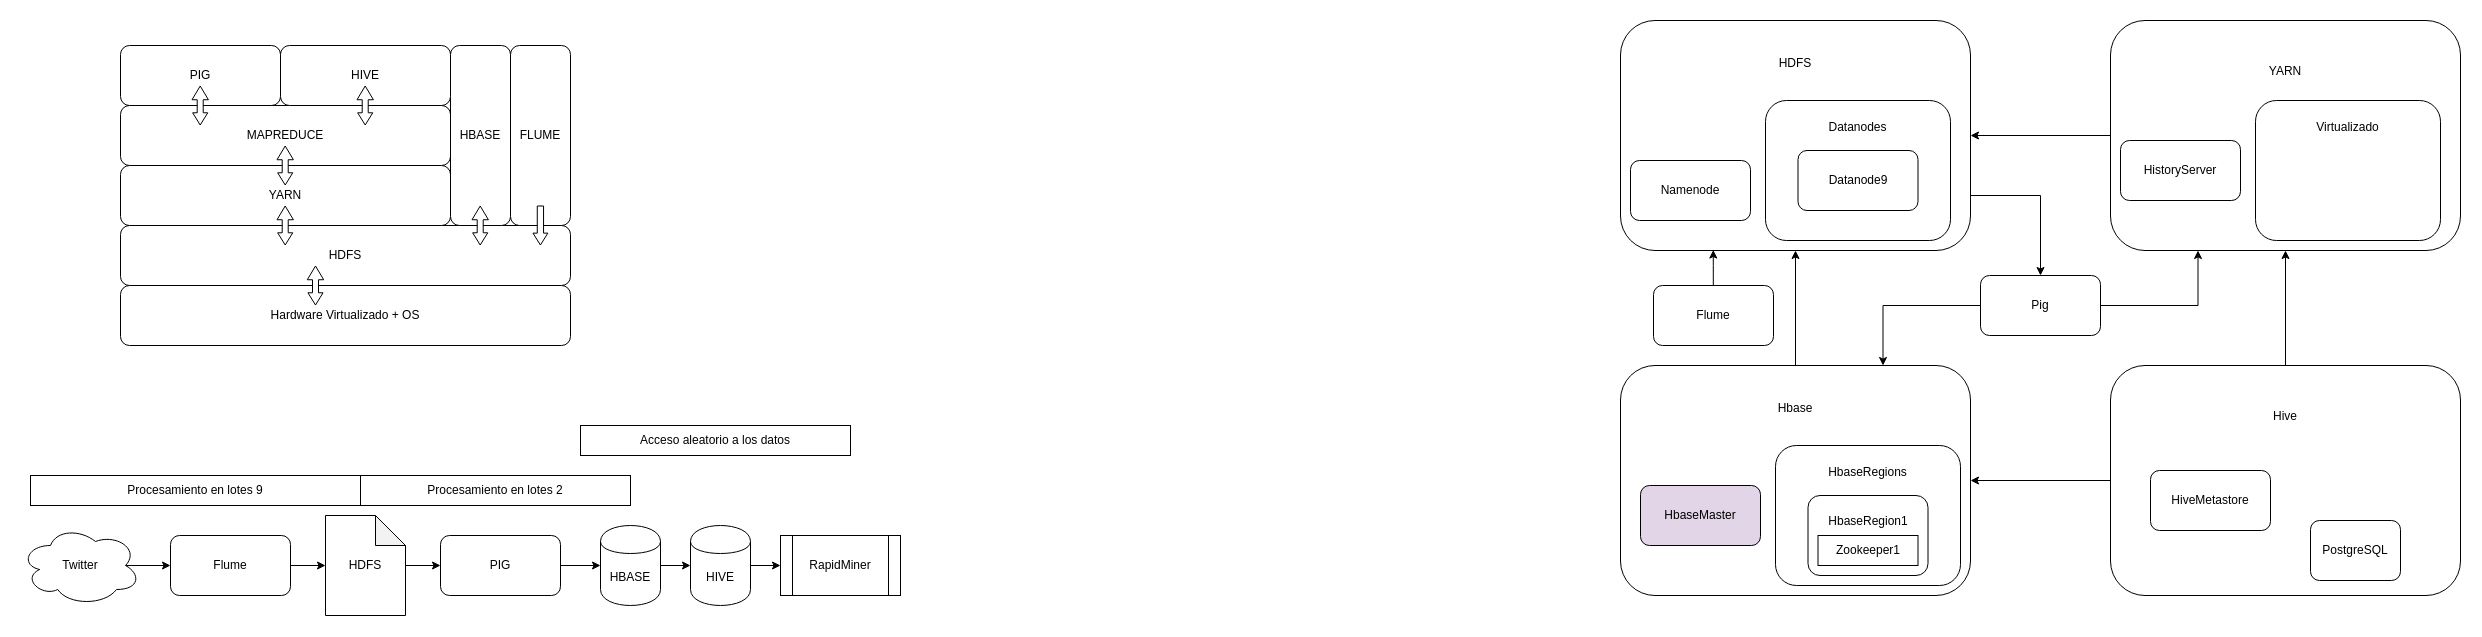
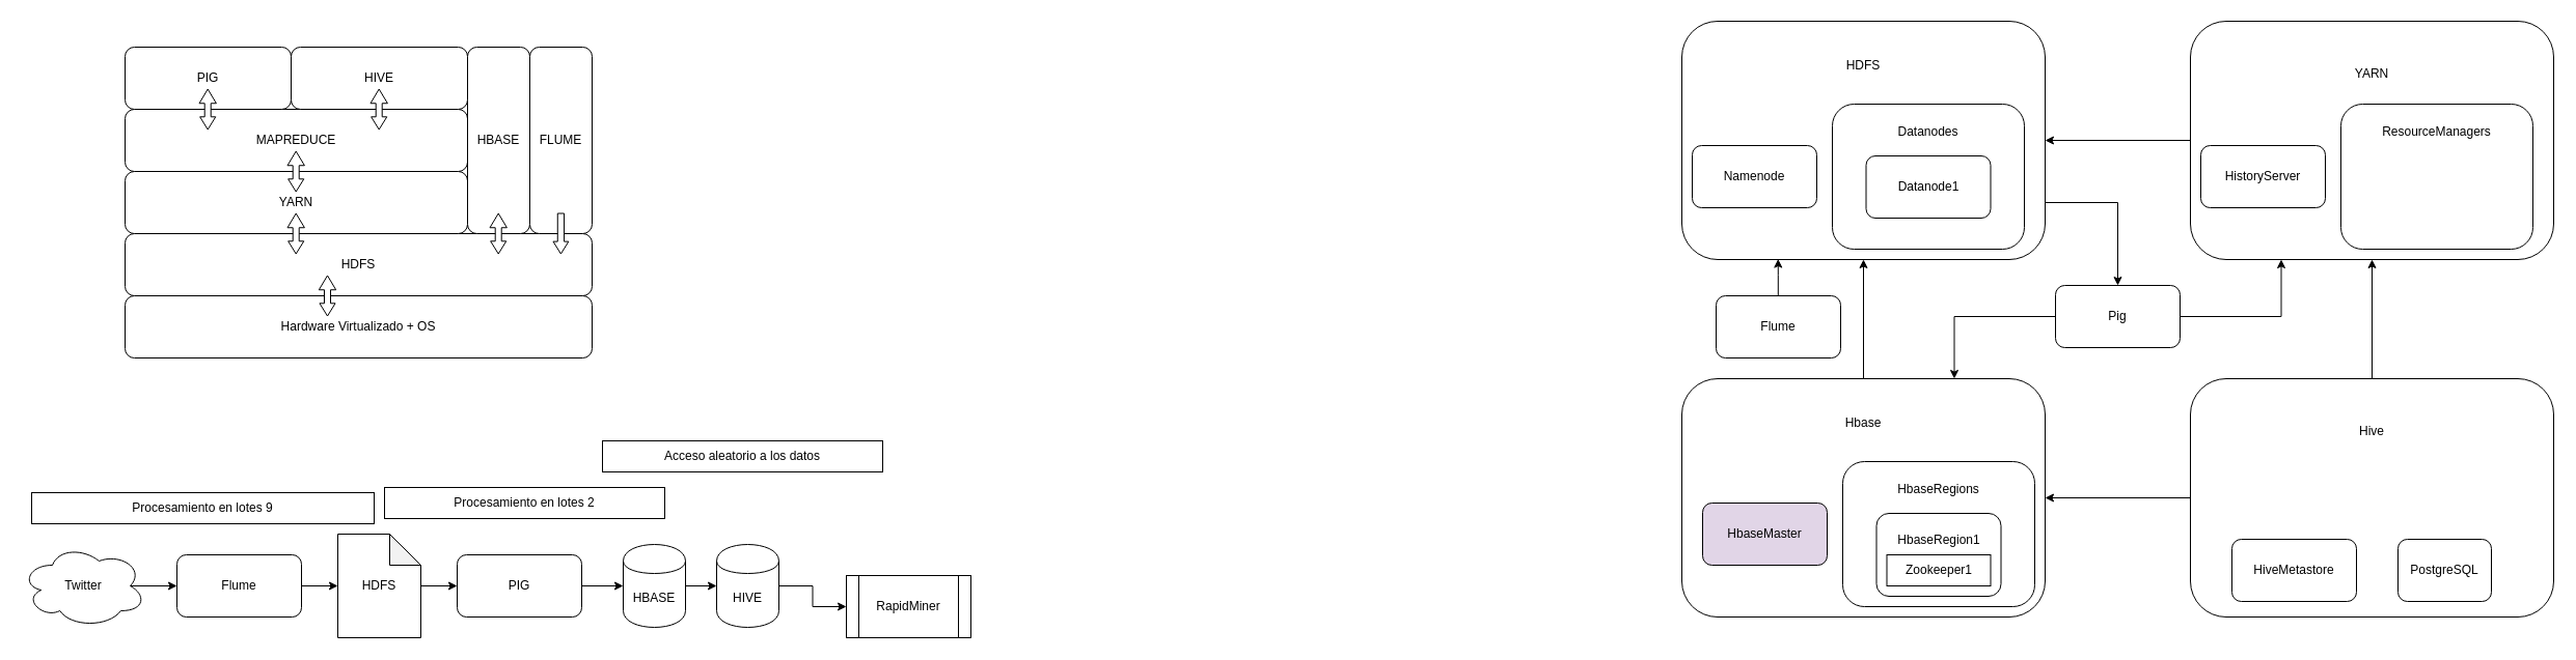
  <mxCell id="0" />
  <mxCell id="1" parent="0" />
  <mxCell id="2" value="Hardware Virtualizado + OS" style="rounded=1;whiteSpace=wrap;html=1;" vertex="1" parent="1"><mxGeometry x="120" y="285" width="450" height="60" as="geometry" /></mxCell>
  <mxCell id="3" value="HDFS" style="rounded=1;whiteSpace=wrap;html=1;" vertex="1" parent="1"><mxGeometry x="120" y="225" width="450" height="60" as="geometry" /></mxCell>
  <mxCell id="4" value="" style="edgeStyle=orthogonalEdgeStyle;rounded=0;orthogonalLoop=1;jettySize=auto;html=1;fillColor=#ffffff;" edge="1" parent="1" source="5" target="8"><mxGeometry relative="1" as="geometry" /></mxCell>
  <mxCell id="5" value="YARN" style="rounded=1;whiteSpace=wrap;html=1;" vertex="1" parent="1"><mxGeometry x="120" y="165" width="330" height="60" as="geometry" /></mxCell>
  <mxCell id="6" value="MAPREDUCE" style="rounded=1;whiteSpace=wrap;html=1;" vertex="1" parent="1"><mxGeometry x="120" y="105" width="330" height="60" as="geometry" /></mxCell>
  <mxCell id="7" value="HBASE" style="rounded=1;whiteSpace=wrap;html=1;" vertex="1" parent="1"><mxGeometry x="450" y="45" width="60" height="180" as="geometry" /></mxCell>
  <mxCell id="8" value="HIVE" style="rounded=1;whiteSpace=wrap;html=1;" vertex="1" parent="1"><mxGeometry x="280" y="45" width="170" height="60" as="geometry" /></mxCell>
  <mxCell id="9" value="PIG" style="rounded=1;whiteSpace=wrap;html=1;" vertex="1" parent="1"><mxGeometry x="120" y="45" width="160" height="60" as="geometry" /></mxCell>
  <mxCell id="10" value="" style="shape=flexArrow;endArrow=classic;startArrow=classic;html=1;width=6;endSize=4.248;endWidth=9.395;startWidth=8.093;startSize=3.737;fillColor=#ffffff;" edge="1" parent="1"><mxGeometry width="50" height="50" relative="1" as="geometry"><mxPoint x="315" y="305" as="sourcePoint" /><mxPoint x="315" y="265" as="targetPoint" /></mxGeometry></mxCell>
  <mxCell id="11" value="" style="shape=flexArrow;endArrow=classic;startArrow=classic;html=1;width=6;endSize=4.248;endWidth=9.395;startWidth=8.093;startSize=3.737;fillColor=#ffffff;" edge="1" parent="1"><mxGeometry width="50" height="50" relative="1" as="geometry"><mxPoint x="479.71" y="245" as="sourcePoint" /><mxPoint x="479.71" y="205" as="targetPoint" /></mxGeometry></mxCell>
  <mxCell id="12" value="" style="shape=flexArrow;endArrow=classic;startArrow=classic;html=1;width=6;endSize=4.248;endWidth=9.395;startWidth=8.093;startSize=3.737;fillColor=#ffffff;" edge="1" parent="1"><mxGeometry width="50" height="50" relative="1" as="geometry"><mxPoint x="284.71" y="245" as="sourcePoint" /><mxPoint x="284.71" y="205" as="targetPoint" /></mxGeometry></mxCell>
  <mxCell id="13" value="" style="shape=flexArrow;endArrow=classic;startArrow=classic;html=1;width=6;endSize=4.248;endWidth=9.395;startWidth=8.093;startSize=3.737;fillColor=#ffffff;" edge="1" parent="1"><mxGeometry width="50" height="50" relative="1" as="geometry"><mxPoint x="284.71" y="185" as="sourcePoint" /><mxPoint x="284.71" y="145" as="targetPoint" /></mxGeometry></mxCell>
  <mxCell id="14" value="" style="shape=flexArrow;endArrow=classic;startArrow=classic;html=1;width=6;endSize=4.248;endWidth=9.395;startWidth=8.093;startSize=3.737;fillColor=#ffffff;" edge="1" parent="1"><mxGeometry width="50" height="50" relative="1" as="geometry"><mxPoint x="364.71" y="125" as="sourcePoint" /><mxPoint x="364.71" y="85" as="targetPoint" /></mxGeometry></mxCell>
  <mxCell id="15" value="" style="shape=flexArrow;endArrow=classic;startArrow=classic;html=1;width=6;endSize=4.248;endWidth=9.395;startWidth=8.093;startSize=3.737;fillColor=#ffffff;" edge="1" parent="1"><mxGeometry width="50" height="50" relative="1" as="geometry"><mxPoint x="199.71" y="125" as="sourcePoint" /><mxPoint x="199.71" y="85" as="targetPoint" /></mxGeometry></mxCell>
  <mxCell id="16" style="edgeStyle=orthogonalEdgeStyle;rounded=0;orthogonalLoop=1;jettySize=auto;html=1;exitX=0.875;exitY=0.5;exitDx=0;exitDy=0;exitPerimeter=0;entryX=0;entryY=0.5;entryDx=0;entryDy=0;fillColor=#ffffff;" edge="1" parent="1" source="17" target="19"><mxGeometry relative="1" as="geometry" /></mxCell>
  <mxCell id="17" value="Twitter" style="ellipse;shape=cloud;whiteSpace=wrap;html=1;" vertex="1" parent="1"><mxGeometry x="20" y="525" width="120" height="80" as="geometry" /></mxCell>
  <mxCell id="18" style="edgeStyle=orthogonalEdgeStyle;rounded=0;orthogonalLoop=1;jettySize=auto;html=1;exitX=1;exitY=0.5;exitDx=0;exitDy=0;entryX=0;entryY=0.5;entryDx=0;entryDy=0;entryPerimeter=0;fillColor=#ffffff;" edge="1" parent="1" source="19" target="21"><mxGeometry relative="1" as="geometry" /></mxCell>
  <mxCell id="19" value="Flume" style="rounded=1;whiteSpace=wrap;html=1;" vertex="1" parent="1"><mxGeometry x="170" y="535" width="120" height="60" as="geometry" /></mxCell>
  <mxCell id="20" style="edgeStyle=orthogonalEdgeStyle;rounded=0;orthogonalLoop=1;jettySize=auto;html=1;entryX=0;entryY=0.5;entryDx=0;entryDy=0;fillColor=#ffffff;" edge="1" parent="1" source="21" target="27"><mxGeometry relative="1" as="geometry" /></mxCell>
  <mxCell id="21" value="HDFS" style="shape=note;whiteSpace=wrap;html=1;backgroundOutline=1;darkOpacity=0.05;" vertex="1" parent="1"><mxGeometry x="325" y="515" width="80" height="100" as="geometry" /></mxCell>
  <mxCell id="22" style="edgeStyle=orthogonalEdgeStyle;rounded=0;orthogonalLoop=1;jettySize=auto;html=1;entryX=0;entryY=0.5;entryDx=0;entryDy=0;fillColor=#ffffff;" edge="1" parent="1" source="23" target="25"><mxGeometry relative="1" as="geometry" /></mxCell>
  <mxCell id="23" value="HBASE" style="shape=cylinder;whiteSpace=wrap;html=1;boundedLbl=1;backgroundOutline=1;" vertex="1" parent="1"><mxGeometry x="600" y="525" width="60" height="80" as="geometry" /></mxCell>
  <mxCell id="24" style="edgeStyle=orthogonalEdgeStyle;rounded=0;orthogonalLoop=1;jettySize=auto;html=1;entryX=0;entryY=0.5;entryDx=0;entryDy=0;fillColor=#ffffff;" edge="1" parent="1" source="25" target="28"><mxGeometry relative="1" as="geometry" /></mxCell>
  <mxCell id="25" value="HIVE" style="shape=cylinder;whiteSpace=wrap;html=1;boundedLbl=1;backgroundOutline=1;" vertex="1" parent="1"><mxGeometry x="690" y="525" width="60" height="80" as="geometry" /></mxCell>
  <mxCell id="26" style="edgeStyle=orthogonalEdgeStyle;rounded=0;orthogonalLoop=1;jettySize=auto;html=1;entryX=0;entryY=0.5;entryDx=0;entryDy=0;fillColor=#ffffff;" edge="1" parent="1" source="27" target="23"><mxGeometry relative="1" as="geometry" /></mxCell>
  <mxCell id="27" value="PIG" style="rounded=1;whiteSpace=wrap;html=1;" vertex="1" parent="1"><mxGeometry x="440" y="535" width="120" height="60" as="geometry" /></mxCell>
- <mxCell id="28" value="RapidMiner" style="shape=process;whiteSpace=wrap;html=1;backgroundOutline=1;" vertex="1" parent="1"><mxGeometry x="780" y="535" width="120" height="60" as="geometry" /></mxCell>
+ <mxCell id="28" value="RapidMiner" style="shape=process;whiteSpace=wrap;html=1;backgroundOutline=1;" vertex="1" parent="1"><mxGeometry x="815" y="555" width="120" height="60" as="geometry" /></mxCell>
  <mxCell id="29" value="FLUME" style="rounded=1;whiteSpace=wrap;html=1;" vertex="1" parent="1"><mxGeometry x="510" y="45" width="60" height="180" as="geometry" /></mxCell>
  <mxCell id="30" value="" style="shape=flexArrow;endArrow=classic;html=1;fillColor=#ffffff;endWidth=7.586;endSize=3.624;width=6.29;" edge="1" parent="1"><mxGeometry width="50" height="50" relative="1" as="geometry"><mxPoint x="539.92" y="205" as="sourcePoint" /><mxPoint x="539.92" y="245" as="targetPoint" /></mxGeometry></mxCell>
  <mxCell id="31" value="Procesamiento en lotes 9" style="rounded=0;whiteSpace=wrap;html=1;" vertex="1" parent="1"><mxGeometry x="30" y="475" width="330" height="30" as="geometry" /></mxCell>
- <mxCell id="32" value="Procesamiento en lotes 2" style="rounded=0;whiteSpace=wrap;html=1;" vertex="1" parent="1"><mxGeometry x="360" y="475" width="270" height="30" as="geometry" /></mxCell>
+ <mxCell id="32" value="Procesamiento en lotes 2" style="rounded=0;whiteSpace=wrap;html=1;" vertex="1" parent="1"><mxGeometry x="370" y="470" width="270" height="30" as="geometry" /></mxCell>
  <mxCell id="33" value="Acceso aleatorio a los datos" style="rounded=0;whiteSpace=wrap;html=1;" vertex="1" parent="1"><mxGeometry x="580" y="425" width="270" height="30" as="geometry" /></mxCell>
  <mxCell id="34" style="edgeStyle=orthogonalEdgeStyle;rounded=0;orthogonalLoop=1;jettySize=auto;html=1;fillColor=#ffffff;" edge="1" parent="1" source="35" target="56"><mxGeometry relative="1" as="geometry"><Array as="points"><mxPoint x="2040" y="195" /></Array></mxGeometry></mxCell>
  <mxCell id="35" value="HDFS&lt;br&gt;&lt;br&gt;&lt;br&gt;&lt;br&gt;&lt;br&gt;&lt;br&gt;&lt;br&gt;&lt;br&gt;&lt;br&gt;&lt;br&gt;&lt;br&gt;" style="rounded=1;whiteSpace=wrap;html=1;" vertex="1" parent="1"><mxGeometry x="1620" y="20" width="350" height="230" as="geometry" /></mxCell>
- <mxCell id="36" value="Namenode" style="rounded=1;whiteSpace=wrap;html=1;" vertex="1" parent="1"><mxGeometry x="1630" y="160" width="120" height="60" as="geometry" /></mxCell>
+ <mxCell id="36" value="Namenode" style="rounded=1;whiteSpace=wrap;html=1;" vertex="1" parent="1"><mxGeometry x="1630" y="140" width="120" height="60" as="geometry" /></mxCell>
  <mxCell id="37" value="Datanodes&lt;br&gt;&lt;br&gt;&lt;br&gt;&lt;br&gt;&lt;br&gt;&lt;br&gt;&lt;br&gt;" style="rounded=1;whiteSpace=wrap;html=1;" vertex="1" parent="1"><mxGeometry x="1765" y="100" width="185" height="140" as="geometry" /></mxCell>
- <mxCell id="38" value="Datanode9" style="rounded=1;whiteSpace=wrap;html=1;" vertex="1" parent="1"><mxGeometry x="1797.5" y="150" width="120" height="60" as="geometry" /></mxCell>
+ <mxCell id="38" value="Datanode1" style="rounded=1;whiteSpace=wrap;html=1;" vertex="1" parent="1"><mxGeometry x="1797.5" y="150" width="120" height="60" as="geometry" /></mxCell>
  <mxCell id="39" style="edgeStyle=orthogonalEdgeStyle;rounded=0;orthogonalLoop=1;jettySize=auto;html=1;entryX=1;entryY=0.5;entryDx=0;entryDy=0;fillColor=#ffffff;" edge="1" parent="1" source="40" target="35"><mxGeometry relative="1" as="geometry" /></mxCell>
  <mxCell id="40" value="YARN&lt;br&gt;&lt;br&gt;&lt;br&gt;&lt;br&gt;&lt;br&gt;&lt;br&gt;&lt;br&gt;&lt;br&gt;&lt;br&gt;&lt;br&gt;" style="rounded=1;whiteSpace=wrap;html=1;" vertex="1" parent="1"><mxGeometry x="2110" y="20" width="350" height="230" as="geometry" /></mxCell>
  <mxCell id="41" value="HistoryServer" style="rounded=1;whiteSpace=wrap;html=1;" vertex="1" parent="1"><mxGeometry x="2120" y="140" width="120" height="60" as="geometry" /></mxCell>
- <mxCell id="42" value="Virtualizado&lt;br&gt;&lt;br&gt;&lt;br&gt;&lt;br&gt;&lt;br&gt;&lt;br&gt;&lt;br&gt;" style="rounded=1;whiteSpace=wrap;html=1;" vertex="1" parent="1"><mxGeometry x="2255" y="100" width="185" height="140" as="geometry" /></mxCell>
+ <mxCell id="42" value="ResourceManagers&lt;br&gt;&lt;br&gt;&lt;br&gt;&lt;br&gt;&lt;br&gt;&lt;br&gt;&lt;br&gt;" style="rounded=1;whiteSpace=wrap;html=1;" vertex="1" parent="1"><mxGeometry x="2255" y="100" width="185" height="140" as="geometry" /></mxCell>
  <mxCell id="43" style="edgeStyle=orthogonalEdgeStyle;rounded=0;orthogonalLoop=1;jettySize=auto;html=1;entryX=0.5;entryY=1;entryDx=0;entryDy=0;fillColor=#ffffff;" edge="1" parent="1" source="44" target="35"><mxGeometry relative="1" as="geometry" /></mxCell>
  <mxCell id="44" value="Hbase&lt;br&gt;&lt;br&gt;&lt;br&gt;&lt;br&gt;&lt;br&gt;&lt;br&gt;&lt;br&gt;&lt;br&gt;&lt;br&gt;&lt;br&gt;&lt;br&gt;" style="rounded=1;whiteSpace=wrap;html=1;" vertex="1" parent="1"><mxGeometry x="1620" y="365" width="350" height="230" as="geometry" /></mxCell>
  <mxCell id="45" value="HbaseMaster" style="rounded=1;whiteSpace=wrap;html=1;fillColor=#e1d5e7;" vertex="1" parent="1"><mxGeometry x="1640" y="485" width="120" height="60" as="geometry" /></mxCell>
  <mxCell id="46" value="HbaseRegions&lt;br&gt;&lt;br&gt;&lt;br&gt;&lt;br&gt;&lt;br&gt;&lt;br&gt;&lt;br&gt;" style="rounded=1;whiteSpace=wrap;html=1;" vertex="1" parent="1"><mxGeometry x="1775" y="445" width="185" height="140" as="geometry" /></mxCell>
  <mxCell id="47" value="HbaseRegion1&lt;br&gt;&lt;br&gt;&lt;br&gt;" style="rounded=1;whiteSpace=wrap;html=1;" vertex="1" parent="1"><mxGeometry x="1807.5" y="495" width="120" height="80" as="geometry" /></mxCell>
  <mxCell id="48" value="Zookeeper1" style="whiteSpace=wrap;html=1;rounded=0;" vertex="1" parent="1"><mxGeometry x="1817.5" y="535" width="100" height="30" as="geometry" /></mxCell>
  <mxCell id="49" style="edgeStyle=orthogonalEdgeStyle;rounded=0;orthogonalLoop=1;jettySize=auto;html=1;entryX=0.5;entryY=1;entryDx=0;entryDy=0;fillColor=#ffffff;" edge="1" parent="1" source="51" target="40"><mxGeometry relative="1" as="geometry" /></mxCell>
  <mxCell id="50" style="edgeStyle=orthogonalEdgeStyle;rounded=0;orthogonalLoop=1;jettySize=auto;html=1;entryX=1;entryY=0.5;entryDx=0;entryDy=0;fillColor=#ffffff;" edge="1" parent="1" source="51" target="44"><mxGeometry relative="1" as="geometry" /></mxCell>
  <mxCell id="51" value="Hive&lt;br&gt;&lt;br&gt;&lt;br&gt;&lt;br&gt;&lt;br&gt;&lt;br&gt;&lt;br&gt;&lt;br&gt;&lt;br&gt;&lt;br&gt;" style="rounded=1;whiteSpace=wrap;html=1;" vertex="1" parent="1"><mxGeometry x="2110" y="365" width="350" height="230" as="geometry" /></mxCell>
- <mxCell id="52" value="HiveMetastore" style="rounded=1;whiteSpace=wrap;html=1;" vertex="1" parent="1"><mxGeometry x="2150" y="470" width="120" height="60" as="geometry" /></mxCell>
+ <mxCell id="52" value="HiveMetastore" style="rounded=1;whiteSpace=wrap;html=1;" vertex="1" parent="1"><mxGeometry x="2150" y="520" width="120" height="60" as="geometry" /></mxCell>
  <mxCell id="53" value="PostgreSQL" style="rounded=1;whiteSpace=wrap;html=1;" vertex="1" parent="1"><mxGeometry x="2310" y="520" width="90" height="60" as="geometry" /></mxCell>
  <mxCell id="54" style="edgeStyle=orthogonalEdgeStyle;rounded=0;orthogonalLoop=1;jettySize=auto;html=1;entryX=0.25;entryY=1;entryDx=0;entryDy=0;fillColor=#ffffff;" edge="1" parent="1" source="56" target="40"><mxGeometry relative="1" as="geometry" /></mxCell>
  <mxCell id="55" style="edgeStyle=orthogonalEdgeStyle;rounded=0;orthogonalLoop=1;jettySize=auto;html=1;entryX=0.75;entryY=0;entryDx=0;entryDy=0;fillColor=#ffffff;" edge="1" parent="1" source="56" target="44"><mxGeometry relative="1" as="geometry" /></mxCell>
  <mxCell id="56" value="Pig" style="rounded=1;whiteSpace=wrap;html=1;" vertex="1" parent="1"><mxGeometry x="1980" y="275" width="120" height="60" as="geometry" /></mxCell>
  <mxCell id="57" style="edgeStyle=orthogonalEdgeStyle;rounded=0;orthogonalLoop=1;jettySize=auto;html=1;fillColor=#ffffff;entryX=0.265;entryY=0.998;entryDx=0;entryDy=0;entryPerimeter=0;" edge="1" parent="1" source="58" target="35"><mxGeometry relative="1" as="geometry"><mxPoint x="1713" y="255" as="targetPoint" /><Array as="points"><mxPoint x="1713" y="265" /></Array></mxGeometry></mxCell>
  <mxCell id="58" value="Flume" style="rounded=1;whiteSpace=wrap;html=1;" vertex="1" parent="1"><mxGeometry x="1653" y="285" width="120" height="60" as="geometry" /></mxCell>
